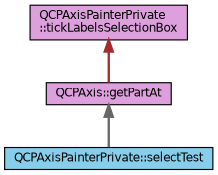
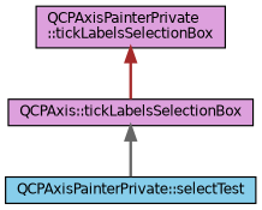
  digraph {
    rankdir=TB
    node [color=black fillcolor=plum fontname=Helvetica fontsize=10 shape=record style=filled]
    edge [dir=back fontname=Helvetica fontsize=10 labelfontname=Helvetica labelfontsize=10 style=bold]
    n1 [fontcolor=black height=0.2 label="QCPAxisPainterPrivate\l::tickLabelsSelectionBox" width=0.4]
-   n2 [height=0.2 label="QCPAxis::getPartAt" width=0.4]
+   n2 [height=0.2 label="QCPAxis::tickLabelsSelectionBox" width=0.4]
    n3 [fillcolor=skyblue height=0.2 label="QCPAxisPainterPrivate::selectTest" width=0.4]
    n1 -> n2 [color=brown]
    n2 -> n3 [color=gray40]
  }
